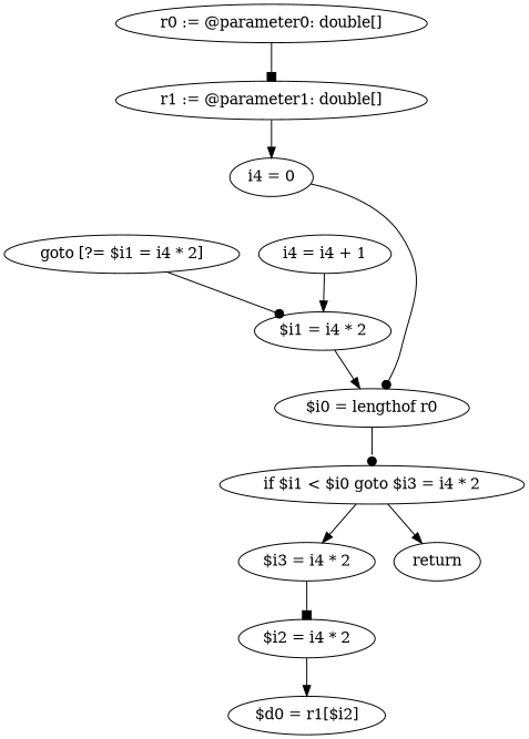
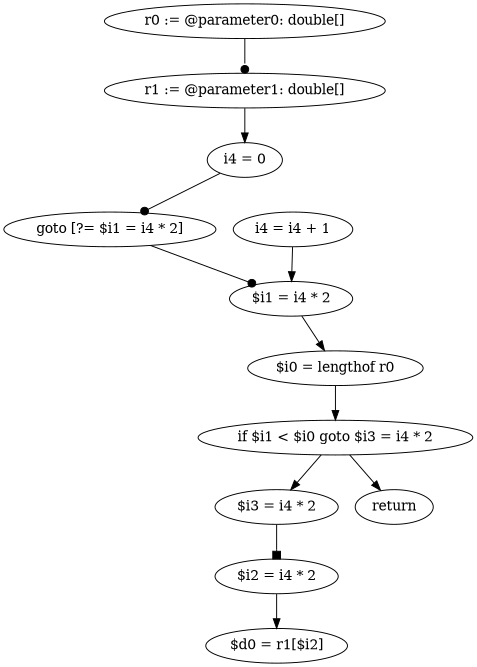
  digraph {
    edge [arrowhead=normal]
    "r0 := @parameter0: double[]"
    "r1 := @parameter1: double[]"
    "i4 = 0"
    "goto [?= $i1 = i4 * 2]"
    "$i1 = i4 * 2"
    "$i0 = lengthof r0"
    "$i3 = i4 * 2"
    "$i2 = i4 * 2"
    "$d0 = r1[$i2]"
    "i4 = i4 + 1"
    "if $i1 < $i0 goto $i3 = i4 * 2"
    return
-   "r0 := @parameter0: double[]" -> "r1 := @parameter1: double[]" [arrowhead=box]
+   "r0 := @parameter0: double[]" -> "r1 := @parameter1: double[]" [arrowhead=dot]
    "r1 := @parameter1: double[]" -> "i4 = 0"
-   "i4 = 0" -> "$i0 = lengthof r0" [arrowhead=dot]
+   "i4 = 0" -> "goto [?= $i1 = i4 * 2]" [arrowhead=dot]
    "goto [?= $i1 = i4 * 2]" -> "$i1 = i4 * 2" [arrowhead=dot]
    "$i1 = i4 * 2" -> "$i0 = lengthof r0"
-   "$i0 = lengthof r0" -> "if $i1 < $i0 goto $i3 = i4 * 2" [arrowhead=dot]
+   "$i0 = lengthof r0" -> "if $i1 < $i0 goto $i3 = i4 * 2"
    "$i3 = i4 * 2" -> "$i2 = i4 * 2" [arrowhead=box]
    "$i2 = i4 * 2" -> "$d0 = r1[$i2]"
    "i4 = i4 + 1" -> "$i1 = i4 * 2"
    "if $i1 < $i0 goto $i3 = i4 * 2" -> "$i3 = i4 * 2"
    "if $i1 < $i0 goto $i3 = i4 * 2" -> return
  }
